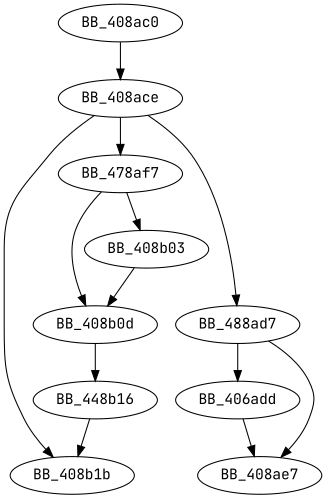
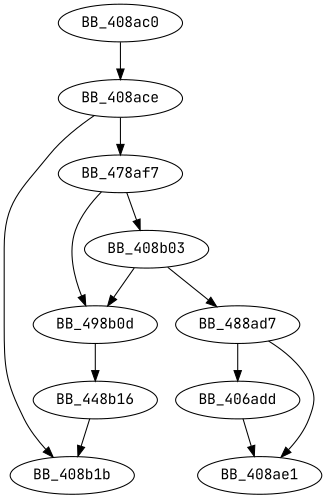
  digraph {
    fontname="JetBrains Mono"
    node [fontname="JetBrains Mono"]
    edge [fontname="JetBrains Mono"]
    BB_408ac0
    BB_408ace
    BB_408b1b
    n4 [label=BB_488ad7]
    n5 [label=BB_478af7]
    n6 [label=BB_406add]
-   BB_408ae7
+   BB_408ae7 [label=BB_408ae1]
    BB_408b03
-   BB_408b0d
+   BB_408b0d [label=BB_498b0d]
    n10 [label=BB_448b16]
    BB_408ac0 -> BB_408ace
    BB_408ace -> BB_408b1b
-   BB_408ace -> n4
+   BB_408b03 -> n4
    BB_408ace -> n5
    n4 -> n6
    n4 -> BB_408ae7
    n5 -> BB_408b03
    n5 -> BB_408b0d
    n6 -> BB_408ae7
    BB_408b03 -> BB_408b0d
    BB_408b0d -> n10
    n10 -> BB_408b1b
  }
